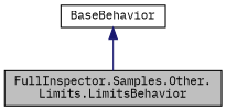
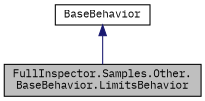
  digraph {
    fontname="IBM Plex Mono"
    node [color=black fontname="IBM Plex Mono" fontsize=10 shape=record style=filled]
-   n1 [fillcolor=grey75 fontcolor=black height=0.2 label="FullInspector.Samples.Other.\lLimits.LimitsBehavior" width=0.4]
+   n1 [fillcolor=grey75 fontcolor=black height=0.2 label="FullInspector.Samples.Other.\lBaseBehavior.LimitsBehavior" width=0.4]
    n2 [fillcolor=white height=0.2 label=BaseBehavior width=0.4]
    n2 -> n1 [color=midnightblue dir=back fontname="IBM Plex Mono" fontsize=10 labelfontname=Helvetica labelfontsize=10 style=solid]
  }
